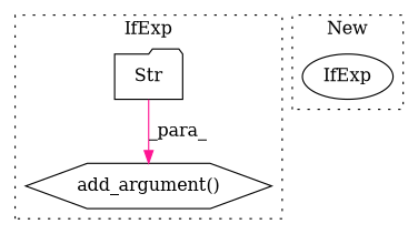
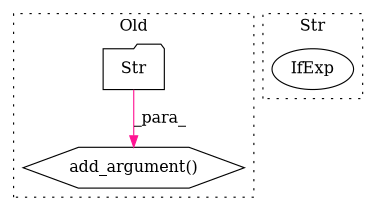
  digraph {
    n1 [a=75 l="20,22" label="add_argument()" s="1187,1218" shape=hexagon]
    n2 [a=66 l=11 label=Str s=1207 shape=folder]
    n3 [a=51 l="4,6" label=IfExp s="1294,1323" shape=ellipse]
    subgraph cluster_1 {
-     label=IfExp
+     label=Old
      style=dotted
      n1
      n2
    }
    subgraph cluster_2 {
-     label=New
+     label=Str
      style=dotted
      n3
    }
    n2 -> n1 [label=_para_ color=deeppink]
  }
